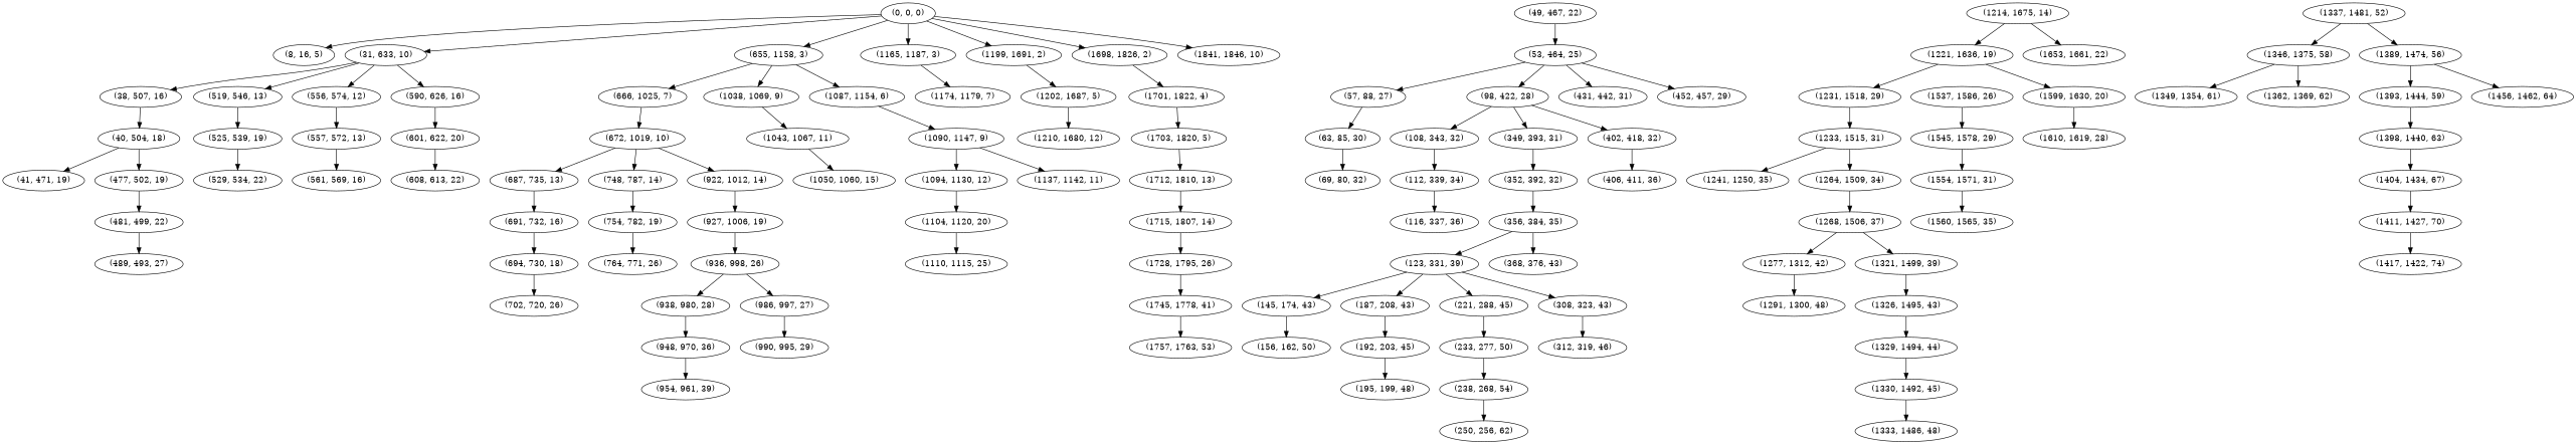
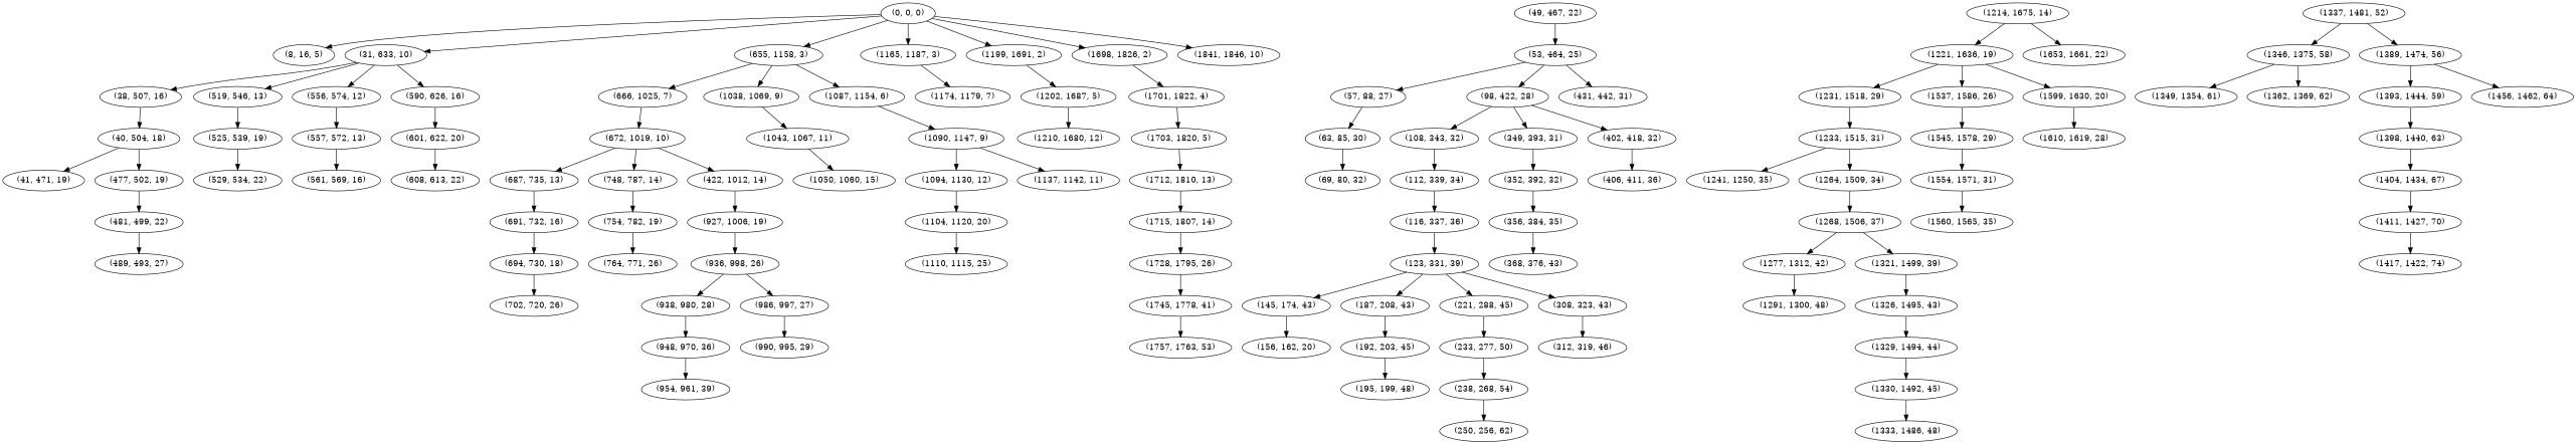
  digraph {
    "(0, 0, 0)"
    "(8, 16, 5)"
    "(31, 633, 10)"
    "(655, 1158, 3)"
    "(1165, 1187, 3)"
    "(1199, 1691, 2)"
    "(1698, 1826, 2)"
    "(1841, 1846, 10)"
    "(38, 507, 16)"
    "(519, 546, 13)"
    "(556, 574, 12)"
    "(590, 626, 16)"
    "(666, 1025, 7)"
    "(1038, 1069, 9)"
    "(1087, 1154, 6)"
    "(1174, 1179, 7)"
    "(1202, 1687, 5)"
    "(1701, 1822, 4)"
    "(40, 504, 18)"
    "(525, 539, 19)"
    "(557, 572, 13)"
    "(601, 622, 20)"
    "(41, 471, 19)"
    "(477, 502, 19)"
    "(481, 499, 22)"
    "(49, 467, 22)"
    "(53, 464, 25)"
    "(57, 88, 27)"
    "(98, 422, 28)"
    "(431, 442, 31)"
-   "(452, 457, 29)"
    "(63, 85, 30)"
    "(108, 343, 32)"
    "(349, 393, 31)"
    "(402, 418, 32)"
    "(69, 80, 32)"
    "(112, 339, 34)"
    "(352, 392, 32)"
    "(406, 411, 36)"
    "(116, 337, 36)"
    "(123, 331, 39)"
    "(145, 174, 43)"
    "(187, 208, 43)"
    "(221, 288, 45)"
    "(308, 323, 43)"
-   "(156, 162, 50)"
+   "(156, 162, 50)" [label="(156, 162, 20)"]
    "(192, 203, 45)"
    "(233, 277, 50)"
    "(312, 319, 46)"
    "(195, 199, 48)"
    "(238, 268, 54)"
    "(250, 256, 62)"
    "(356, 384, 35)"
    "(368, 376, 43)"
    "(489, 493, 27)"
    "(529, 534, 22)"
    "(561, 569, 16)"
    "(608, 613, 22)"
    "(672, 1019, 10)"
    "(1043, 1067, 11)"
    "(1090, 1147, 9)"
    "(687, 735, 13)"
    "(748, 787, 14)"
-   "(922, 1012, 14)"
+   "(922, 1012, 14)" [label="(422, 1012, 14)"]
    "(691, 732, 16)"
    "(754, 782, 19)"
    "(927, 1006, 19)"
    "(694, 730, 18)"
    "(702, 720, 26)"
    "(764, 771, 26)"
    "(936, 998, 26)"
    "(938, 980, 28)"
    "(986, 997, 27)"
    "(948, 970, 36)"
    "(990, 995, 29)"
    "(954, 961, 39)"
    "(1050, 1060, 15)"
    "(1094, 1130, 12)"
    "(1137, 1142, 11)"
    "(1104, 1120, 20)"
    "(1110, 1115, 25)"
    "(1210, 1680, 12)"
    "(1214, 1675, 14)"
    "(1221, 1636, 19)"
    "(1653, 1661, 22)"
    "(1231, 1518, 29)"
    "(1537, 1586, 26)"
    "(1599, 1630, 20)"
    "(1233, 1515, 31)"
    "(1545, 1578, 29)"
    "(1610, 1619, 28)"
    "(1241, 1250, 35)"
    "(1264, 1509, 34)"
    "(1268, 1506, 37)"
    "(1277, 1312, 42)"
    "(1321, 1499, 39)"
    "(1291, 1300, 48)"
    "(1326, 1495, 43)"
    "(1329, 1494, 44)"
    "(1330, 1492, 45)"
    "(1333, 1486, 48)"
    "(1337, 1481, 52)"
    "(1346, 1375, 58)"
    "(1389, 1474, 56)"
    "(1349, 1354, 61)"
    "(1362, 1369, 62)"
    "(1393, 1444, 59)"
    "(1456, 1462, 64)"
    "(1398, 1440, 63)"
    "(1404, 1434, 67)"
    "(1411, 1427, 70)"
    "(1417, 1422, 74)"
    "(1554, 1571, 31)"
    "(1560, 1565, 35)"
    "(1703, 1820, 5)"
    "(1712, 1810, 13)"
    "(1715, 1807, 14)"
    "(1728, 1795, 26)"
    "(1745, 1778, 41)"
    "(1757, 1763, 53)"
    "(0, 0, 0)" -> "(8, 16, 5)"
    "(0, 0, 0)" -> "(31, 633, 10)"
    "(0, 0, 0)" -> "(655, 1158, 3)"
    "(0, 0, 0)" -> "(1165, 1187, 3)"
    "(0, 0, 0)" -> "(1199, 1691, 2)"
    "(0, 0, 0)" -> "(1698, 1826, 2)"
    "(0, 0, 0)" -> "(1841, 1846, 10)"
    "(31, 633, 10)" -> "(38, 507, 16)"
    "(31, 633, 10)" -> "(519, 546, 13)"
    "(31, 633, 10)" -> "(556, 574, 12)"
    "(31, 633, 10)" -> "(590, 626, 16)"
    "(655, 1158, 3)" -> "(666, 1025, 7)"
    "(655, 1158, 3)" -> "(1038, 1069, 9)"
    "(655, 1158, 3)" -> "(1087, 1154, 6)"
    "(1165, 1187, 3)" -> "(1174, 1179, 7)"
    "(1199, 1691, 2)" -> "(1202, 1687, 5)"
    "(1698, 1826, 2)" -> "(1701, 1822, 4)"
    "(38, 507, 16)" -> "(40, 504, 18)"
    "(519, 546, 13)" -> "(525, 539, 19)"
    "(556, 574, 12)" -> "(557, 572, 13)"
    "(590, 626, 16)" -> "(601, 622, 20)"
    "(666, 1025, 7)" -> "(672, 1019, 10)"
    "(1038, 1069, 9)" -> "(1043, 1067, 11)"
    "(1087, 1154, 6)" -> "(1090, 1147, 9)"
    "(1202, 1687, 5)" -> "(1210, 1680, 12)"
    "(1701, 1822, 4)" -> "(1703, 1820, 5)"
    "(40, 504, 18)" -> "(41, 471, 19)"
    "(40, 504, 18)" -> "(477, 502, 19)"
    "(525, 539, 19)" -> "(529, 534, 22)"
    "(557, 572, 13)" -> "(561, 569, 16)"
    "(601, 622, 20)" -> "(608, 613, 22)"
    "(477, 502, 19)" -> "(481, 499, 22)"
    "(481, 499, 22)" -> "(489, 493, 27)"
    "(49, 467, 22)" -> "(53, 464, 25)"
    "(53, 464, 25)" -> "(57, 88, 27)"
    "(53, 464, 25)" -> "(98, 422, 28)"
    "(53, 464, 25)" -> "(431, 442, 31)"
-   "(53, 464, 25)" -> "(452, 457, 29)"
    "(57, 88, 27)" -> "(63, 85, 30)"
    "(98, 422, 28)" -> "(108, 343, 32)"
    "(98, 422, 28)" -> "(349, 393, 31)"
    "(98, 422, 28)" -> "(402, 418, 32)"
    "(63, 85, 30)" -> "(69, 80, 32)"
    "(108, 343, 32)" -> "(112, 339, 34)"
    "(349, 393, 31)" -> "(352, 392, 32)"
    "(402, 418, 32)" -> "(406, 411, 36)"
    "(112, 339, 34)" -> "(116, 337, 36)"
    "(352, 392, 32)" -> "(356, 384, 35)"
-   "(356, 384, 35)" -> "(123, 331, 39)"
+   "(116, 337, 36)" -> "(123, 331, 39)"
    "(123, 331, 39)" -> "(145, 174, 43)"
    "(123, 331, 39)" -> "(187, 208, 43)"
    "(123, 331, 39)" -> "(221, 288, 45)"
    "(123, 331, 39)" -> "(308, 323, 43)"
    "(145, 174, 43)" -> "(156, 162, 50)"
    "(187, 208, 43)" -> "(192, 203, 45)"
    "(221, 288, 45)" -> "(233, 277, 50)"
    "(308, 323, 43)" -> "(312, 319, 46)"
    "(192, 203, 45)" -> "(195, 199, 48)"
    "(233, 277, 50)" -> "(238, 268, 54)"
    "(238, 268, 54)" -> "(250, 256, 62)"
    "(356, 384, 35)" -> "(368, 376, 43)"
    "(672, 1019, 10)" -> "(687, 735, 13)"
    "(672, 1019, 10)" -> "(748, 787, 14)"
    "(672, 1019, 10)" -> "(922, 1012, 14)"
    "(1043, 1067, 11)" -> "(1050, 1060, 15)"
    "(1090, 1147, 9)" -> "(1094, 1130, 12)"
    "(1090, 1147, 9)" -> "(1137, 1142, 11)"
    "(687, 735, 13)" -> "(691, 732, 16)"
    "(748, 787, 14)" -> "(754, 782, 19)"
    "(922, 1012, 14)" -> "(927, 1006, 19)"
    "(691, 732, 16)" -> "(694, 730, 18)"
    "(754, 782, 19)" -> "(764, 771, 26)"
    "(927, 1006, 19)" -> "(936, 998, 26)"
    "(694, 730, 18)" -> "(702, 720, 26)"
    "(936, 998, 26)" -> "(938, 980, 28)"
    "(936, 998, 26)" -> "(986, 997, 27)"
    "(938, 980, 28)" -> "(948, 970, 36)"
    "(986, 997, 27)" -> "(990, 995, 29)"
    "(948, 970, 36)" -> "(954, 961, 39)"
    "(1094, 1130, 12)" -> "(1104, 1120, 20)"
    "(1104, 1120, 20)" -> "(1110, 1115, 25)"
    "(1214, 1675, 14)" -> "(1221, 1636, 19)"
    "(1214, 1675, 14)" -> "(1653, 1661, 22)"
    "(1221, 1636, 19)" -> "(1231, 1518, 29)"
+   "(1221, 1636, 19)" -> "(1537, 1586, 26)"
    "(1221, 1636, 19)" -> "(1599, 1630, 20)"
    "(1231, 1518, 29)" -> "(1233, 1515, 31)"
    "(1537, 1586, 26)" -> "(1545, 1578, 29)"
    "(1599, 1630, 20)" -> "(1610, 1619, 28)"
    "(1233, 1515, 31)" -> "(1241, 1250, 35)"
    "(1233, 1515, 31)" -> "(1264, 1509, 34)"
    "(1545, 1578, 29)" -> "(1554, 1571, 31)"
    "(1264, 1509, 34)" -> "(1268, 1506, 37)"
    "(1268, 1506, 37)" -> "(1277, 1312, 42)"
    "(1268, 1506, 37)" -> "(1321, 1499, 39)"
    "(1277, 1312, 42)" -> "(1291, 1300, 48)"
    "(1321, 1499, 39)" -> "(1326, 1495, 43)"
    "(1326, 1495, 43)" -> "(1329, 1494, 44)"
    "(1329, 1494, 44)" -> "(1330, 1492, 45)"
    "(1330, 1492, 45)" -> "(1333, 1486, 48)"
    "(1337, 1481, 52)" -> "(1346, 1375, 58)"
    "(1337, 1481, 52)" -> "(1389, 1474, 56)"
    "(1346, 1375, 58)" -> "(1349, 1354, 61)"
    "(1346, 1375, 58)" -> "(1362, 1369, 62)"
    "(1389, 1474, 56)" -> "(1393, 1444, 59)"
    "(1389, 1474, 56)" -> "(1456, 1462, 64)"
    "(1393, 1444, 59)" -> "(1398, 1440, 63)"
    "(1398, 1440, 63)" -> "(1404, 1434, 67)"
    "(1404, 1434, 67)" -> "(1411, 1427, 70)"
    "(1411, 1427, 70)" -> "(1417, 1422, 74)"
    "(1554, 1571, 31)" -> "(1560, 1565, 35)"
    "(1703, 1820, 5)" -> "(1712, 1810, 13)"
    "(1712, 1810, 13)" -> "(1715, 1807, 14)"
    "(1715, 1807, 14)" -> "(1728, 1795, 26)"
    "(1728, 1795, 26)" -> "(1745, 1778, 41)"
    "(1745, 1778, 41)" -> "(1757, 1763, 53)"
  }
